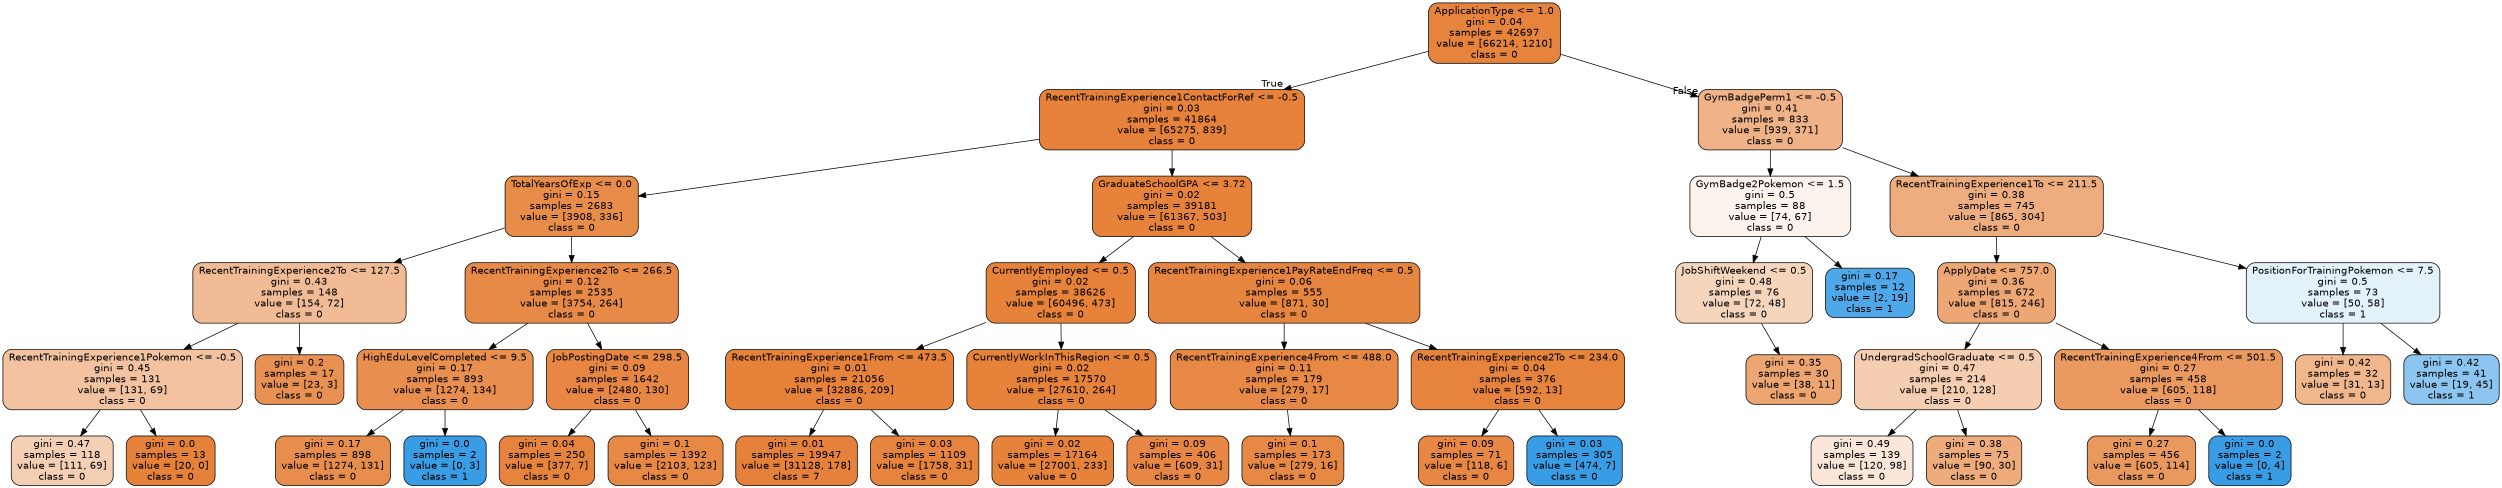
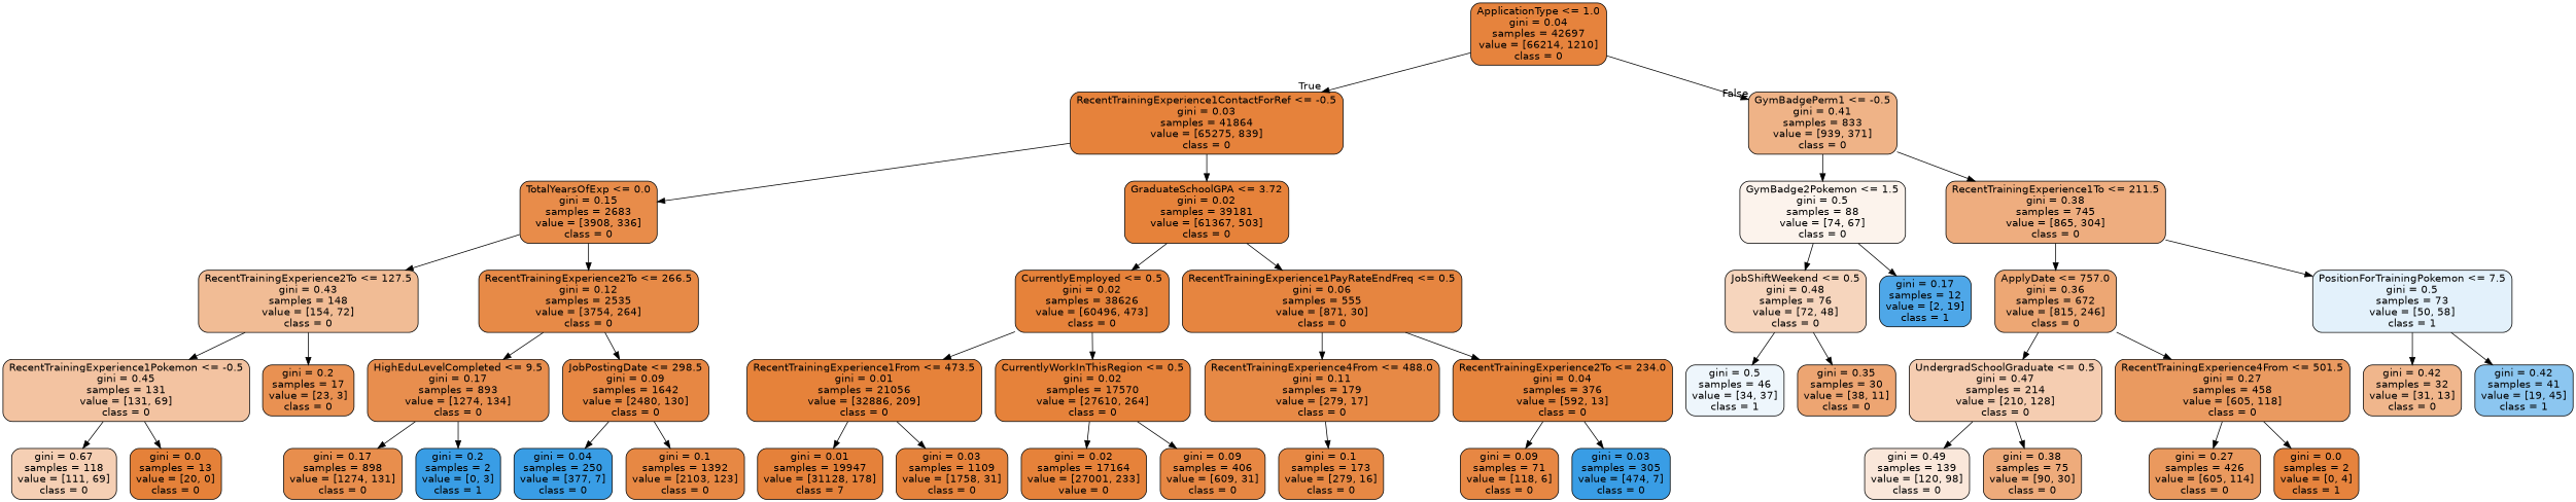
  digraph {
    node [color=black fillcolor="#e58139fd" fontname=helvetica shape=box style="filled, rounded"]
    edge [fontname=helvetica]
    n1 [fillcolor="#e58139fa" label="ApplicationType <= 1.0\ngini = 0.04\nsamples = 42697\nvalue = [66214, 1210]\nclass = 0"]
    n2 [fillcolor="#e58139fc" label="RecentTrainingExperience1ContactForRef <= -0.5\ngini = 0.03\nsamples = 41864\nvalue = [65275, 839]\nclass = 0"]
    n3 [fillcolor="#e581399a" label="GymBadgePerm1 <= -0.5\ngini = 0.41\nsamples = 833\nvalue = [939, 371]\nclass = 0"]
    n4 [fillcolor="#e58139e9" label="TotalYearsOfExp <= 0.0\ngini = 0.15\nsamples = 2683\nvalue = [3908, 336]\nclass = 0"]
    n5 [label="GraduateSchoolGPA <= 3.72\ngini = 0.02\nsamples = 39181\nvalue = [61367, 503]\nclass = 0"]
    n6 [fillcolor="#e5813918" label="GymBadge2Pokemon <= 1.5\ngini = 0.5\nsamples = 88\nvalue = [74, 67]\nclass = 0"]
    n7 [fillcolor="#e58139a5" label="RecentTrainingExperience1To <= 211.5\ngini = 0.38\nsamples = 745\nvalue = [865, 304]\nclass = 0"]
    n8 [fillcolor="#e5813988" label="RecentTrainingExperience2To <= 127.5\ngini = 0.43\nsamples = 148\nvalue = [154, 72]\nclass = 0"]
    n9 [fillcolor="#e58139ed" label="RecentTrainingExperience2To <= 266.5\ngini = 0.12\nsamples = 2535\nvalue = [3754, 264]\nclass = 0"]
    n10 [label="CurrentlyEmployed <= 0.5\ngini = 0.02\nsamples = 38626\nvalue = [60496, 473]\nclass = 0"]
    n11 [fillcolor="#e58139f6" label="RecentTrainingExperience1PayRateEndFreq <= 0.5\ngini = 0.06\nsamples = 555\nvalue = [871, 30]\nclass = 0"]
    n12 [fillcolor="#e5813979" label="RecentTrainingExperience1Pokemon <= -0.5\ngini = 0.45\nsamples = 131\nvalue = [131, 69]\nclass = 0"]
    n13 [fillcolor="#e58139de" label="gini = 0.2\nsamples = 17\nvalue = [23, 3]\nclass = 0"]
    n14 [fillcolor="#e58139e4" label="HighEduLevelCompleted <= 9.5\ngini = 0.17\nsamples = 893\nvalue = [1274, 134]\nclass = 0"]
    n15 [fillcolor="#e58139f2" label="JobPostingDate <= 298.5\ngini = 0.09\nsamples = 1642\nvalue = [2480, 130]\nclass = 0"]
-   n16 [fillcolor="#e5813960" label="gini = 0.47\nsamples = 118\nvalue = [111, 69]\nclass = 0"]
+   n16 [fillcolor="#e5813960" label="gini = 0.67\nsamples = 118\nvalue = [111, 69]\nclass = 0"]
    n17 [fillcolor="#e58139ff" label="gini = 0.0\nsamples = 13\nvalue = [20, 0]\nclass = 0"]
    n18 [fillcolor="#e58139e5" label="gini = 0.17\nsamples = 898\nvalue = [1274, 131]\nclass = 0"]
-   n19 [fillcolor="#399de5ff" label="gini = 0.0\nsamples = 2\nvalue = [0, 3]\nclass = 1"]
-   n20 [fillcolor="#e58139fa" label="gini = 0.04\nsamples = 250\nvalue = [377, 7]\nclass = 0"]
+   n19 [fillcolor="#399de5ff" label="gini = 0.2\nsamples = 2\nvalue = [0, 3]\nclass = 1"]
+   n20 [fillcolor="#399de5ff" label="gini = 0.04\nsamples = 250\nvalue = [377, 7]\nclass = 0"]
    n21 [fillcolor="#e58139f0" label="gini = 0.1\nsamples = 1392\nvalue = [2103, 123]\nclass = 0"]
    n22 [label="RecentTrainingExperience1From <= 473.5\ngini = 0.01\nsamples = 21056\nvalue = [32886, 209]\nclass = 0"]
    n23 [label="CurrentlyWorkInThisRegion <= 0.5\ngini = 0.02\nsamples = 17570\nvalue = [27610, 264]\nclass = 0"]
    n24 [fillcolor="#e58139ef" label="RecentTrainingExperience4From <= 488.0\ngini = 0.11\nsamples = 179\nvalue = [279, 17]\nclass = 0"]
    n25 [fillcolor="#e58139f9" label="RecentTrainingExperience2To <= 234.0\ngini = 0.04\nsamples = 376\nvalue = [592, 13]\nclass = 0"]
    n26 [fillcolor="#e58139fe" label="gini = 0.01\nsamples = 19947\nvalue = [31128, 178]\nclass = 7"]
    n27 [fillcolor="#e58139fb" label="gini = 0.03\nsamples = 1109\nvalue = [1758, 31]\nclass = 0"]
    n28 [label="gini = 0.02\nsamples = 17164\nvalue = [27001, 233]\nvalue = 0"]
    n29 [fillcolor="#e58139f2" label="gini = 0.09\nsamples = 406\nvalue = [609, 31]\nclass = 0"]
    n30 [fillcolor="#e58139f0" label="gini = 0.1\nsamples = 173\nvalue = [279, 16]\nclass = 0"]
    n31 [fillcolor="#e58139f2" label="gini = 0.09\nsamples = 71\nvalue = [118, 6]\nclass = 0"]
    n32 [fillcolor="#399de5ff" label="gini = 0.03\nsamples = 305\nvalue = [474, 7]\nclass = 0"]
    n33 [fillcolor="#e5813955" label="JobShiftWeekend <= 0.5\ngini = 0.48\nsamples = 76\nvalue = [72, 48]\nclass = 0"]
    n34 [fillcolor="#399de5e4" label="gini = 0.17\nsamples = 12\nvalue = [2, 19]\nclass = 1"]
    n35 [fillcolor="#e58139b2" label="ApplyDate <= 757.0\ngini = 0.36\nsamples = 672\nvalue = [815, 246]\nclass = 0"]
    n36 [fillcolor="#399de523" label="PositionForTrainingPokemon <= 7.5\ngini = 0.5\nsamples = 73\nvalue = [50, 58]\nclass = 1"]
+   n37 [fillcolor="#399de515" label="gini = 0.5\nsamples = 46\nvalue = [34, 37]\nclass = 1"]
    n38 [fillcolor="#e58139b5" label="gini = 0.35\nsamples = 30\nvalue = [38, 11]\nclass = 0"]
    n39 [fillcolor="#e5813964" label="UndergradSchoolGraduate <= 0.5\ngini = 0.47\nsamples = 214\nvalue = [210, 128]\nclass = 0"]
    n40 [fillcolor="#e58139cd" label="RecentTrainingExperience4From <= 501.5\ngini = 0.27\nsamples = 458\nvalue = [605, 118]\nclass = 0"]
    n41 [fillcolor="#e5813994" label="gini = 0.42\nsamples = 32\nvalue = [31, 13]\nclass = 0"]
    n42 [fillcolor="#399de593" label="gini = 0.42\nsamples = 41\nvalue = [19, 45]\nclass = 1"]
    n43 [fillcolor="#e581392f" label="gini = 0.49\nsamples = 139\nvalue = [120, 98]\nclass = 0"]
    n44 [fillcolor="#e58139aa" label="gini = 0.38\nsamples = 75\nvalue = [90, 30]\nclass = 0"]
-   n45 [fillcolor="#e58139cf" label="gini = 0.27\nsamples = 456\nvalue = [605, 114]\nclass = 0"]
-   n46 [fillcolor="#399de5ff" label="gini = 0.0\nsamples = 2\nvalue = [0, 4]\nclass = 1"]
+   n45 [fillcolor="#e58139cf" label="gini = 0.27\nsamples = 426\nvalue = [605, 114]\nclass = 0"]
+   n46 [fillcolor="#e58139fa" label="gini = 0.0\nsamples = 2\nvalue = [0, 4]\nclass = 1"]
    n1 -> n2 [headlabel=True labelangle=45 labeldistance=2.5]
    n1 -> n3 [headlabel=False labelangle=-45 labeldistance=2.5]
    n2 -> n4
    n2 -> n5
    n3 -> n6
    n3 -> n7
    n4 -> n8
    n4 -> n9
    n5 -> n10
    n5 -> n11
    n6 -> n33
    n6 -> n34
    n7 -> n35
    n7 -> n36
    n8 -> n12
    n8 -> n13
    n9 -> n14
    n9 -> n15
    n10 -> n22
    n10 -> n23
    n11 -> n24
    n11 -> n25
    n12 -> n16
    n12 -> n17
    n14 -> n18
    n14 -> n19
    n15 -> n20
    n15 -> n21
    n22 -> n26
    n22 -> n27
    n23 -> n28
    n23 -> n29
    n24 -> n30
    n25 -> n31
    n25 -> n32
+   n33 -> n37
    n33 -> n38
    n35 -> n39
    n35 -> n40
    n36 -> n41
    n36 -> n42
    n39 -> n43
    n39 -> n44
    n40 -> n45
    n40 -> n46
  }
